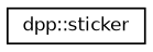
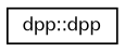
  digraph {
    rankdir=TB
-   n1 [color=black fillcolor=white fontname=Helvetica fontsize=10 height=0.2 label="dpp::sticker" shape=record style=filled width=0.4]
+   n1 [color=black fillcolor=white fontname=Helvetica fontsize=10 height=0.2 label="dpp::dpp" shape=record style=filled width=0.4]
  }
